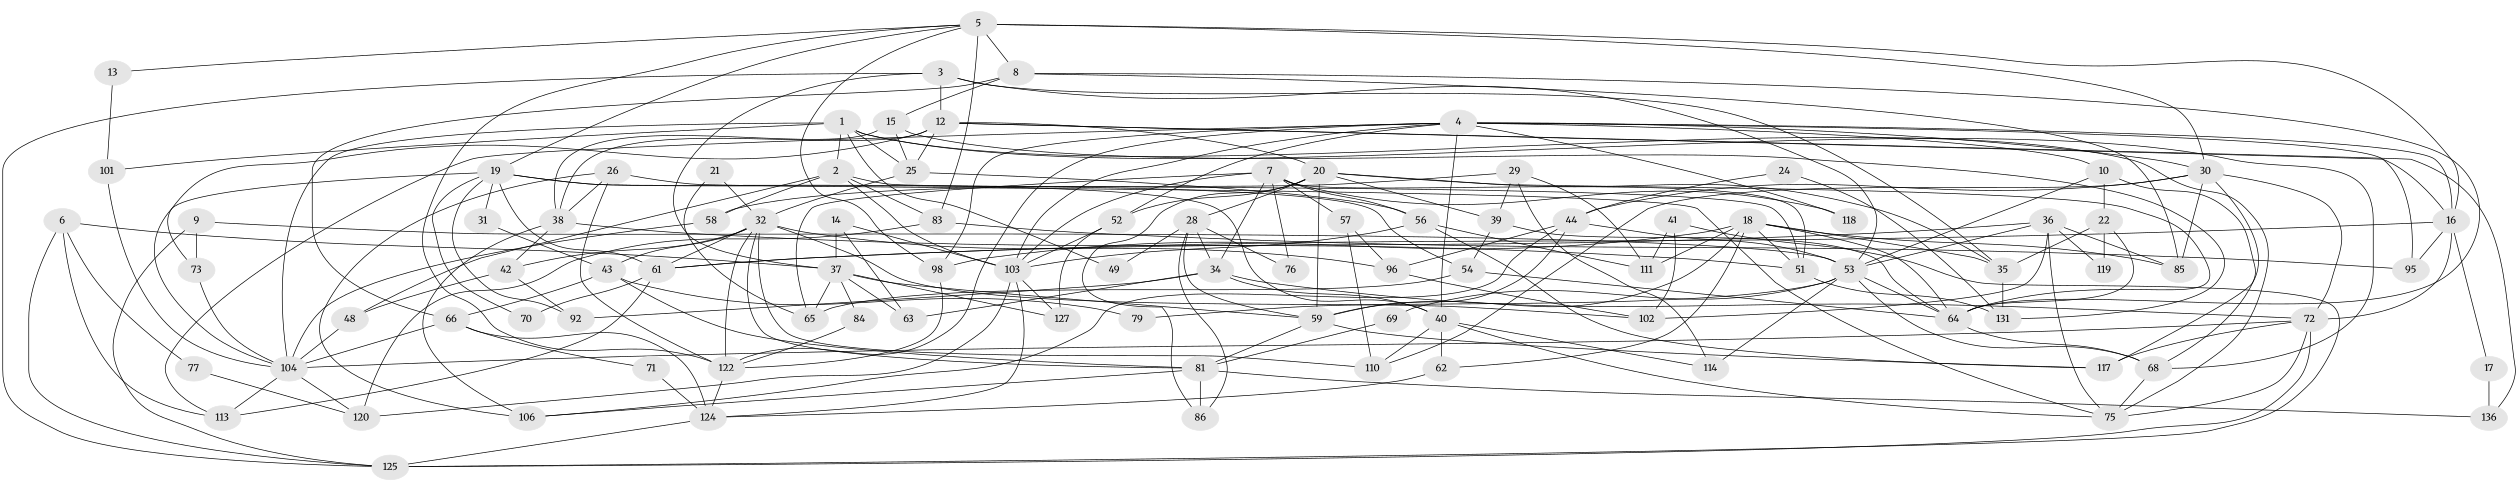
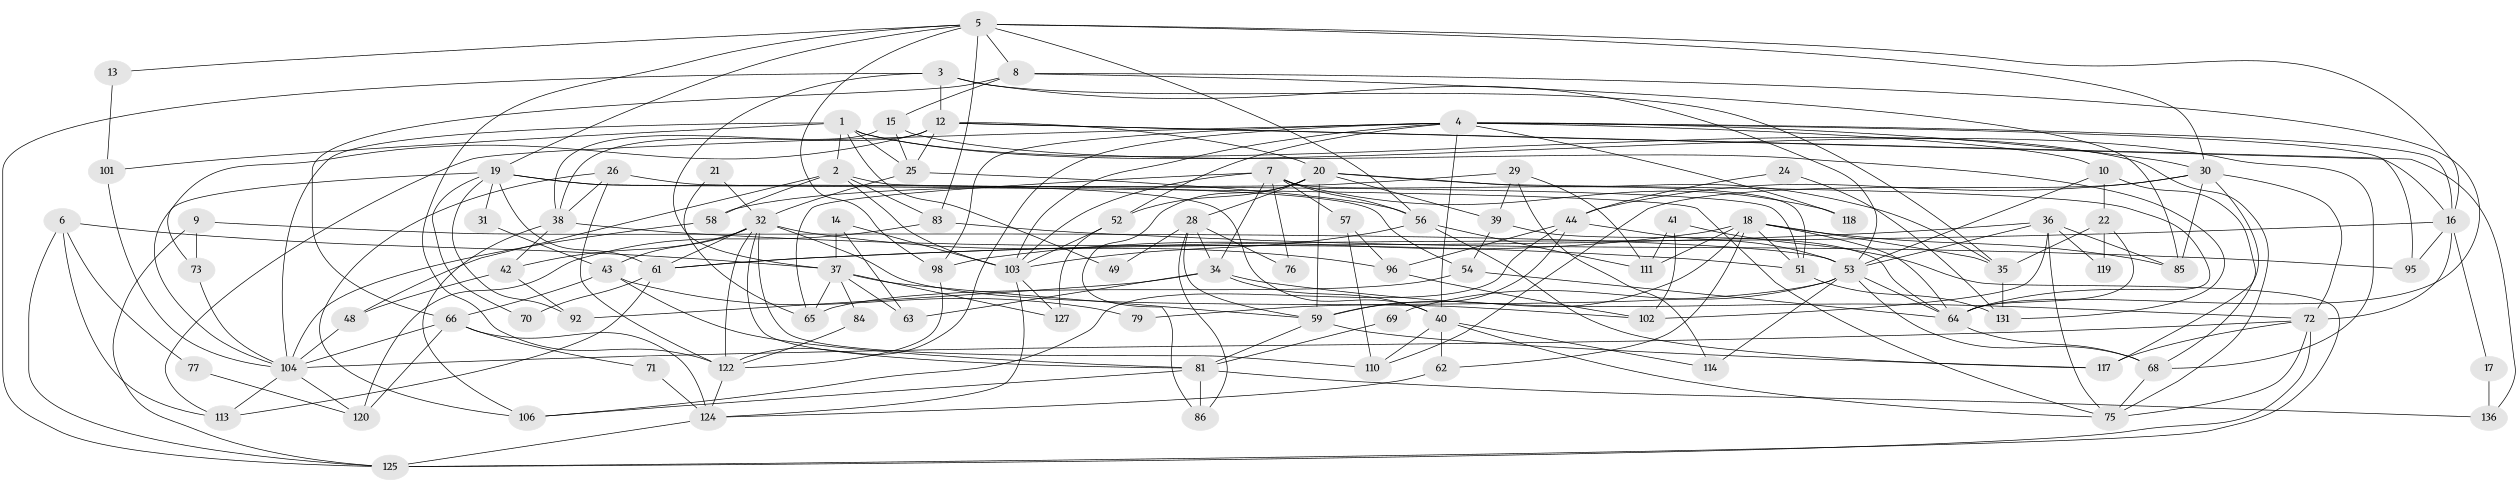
  graph {
    fontname=Merriweather
    node [color=gray90 fontname=Merriweather style=filled]
    edge [fontname=Merriweather]
    1 [super="+27"]
    2 [super="+108"]
    25
    49
    68 [super="+99"]
    75 [super="+115"]
    101
    104 [super="+132"]
    48
    51 [super="+82"]
    58
    83
    103 [super="+133"]
    56
    32 [super="+129"]
    113
    120
    131
    95
    127
    124 [super="+137"]
    3 [super="+121"]
    12 [super="+112"]
    35 [super="+74"]
    37 [super="+45"]
    53 [super="+130"]
    125 [super="+128"]
    16
    73
    20 [super="+47"]
    38 [super="+90"]
    136
    65
    63
    59 [super="+91"]
    84
    64 [super="+67"]
    114
    79
    69
    4 [super="+107"]
    10
    30 [super="+134"]
    40 [super="+89"]
    52
    98
    118
    122 [super="+123"]
    22 [super="+93"]
    17
    61 [super="+94"]
    72 [super="+88"]
    85
    44 [super="+46"]
    110
    117 [super="+138"]
    62
    5 [super="+116"]
    8 [super="+135"]
    13
    19 [super="+55"]
    15
    66
    31
    54 [super="+109"]
    70
    92
    111
    6
    77
    7 [super="+23"]
    34 [super="+126"]
    57
    76
    96
    71
    9
    119
    28
    39 [super="+87"]
    86
    43 [super="+60"]
    106
    42
    14 [super="+33"]
    18 [super="+78"]
    81
    102
    21
    24
    26 [super="+80"]
    29 [super="+100"]
    36 [super="+50"]
    41 [super="+97"]
    1 -- 2
    1 -- 25
    1 -- 49
    1 -- 68
    1 -- 75
    1 -- 101
    1 -- 104
    2 -- 48
    2 -- 51
    2 -- 58
    2 -- 83
    2 -- 103
    25 -- 56
    25 -- 32
    68 -- 75
    101 -- 104
    104 -- 113
    104 -- 120
    48 -- 104
    51 -- 131
    58 -- 104
    83 -- 120
    83 -- 95
-   103 -- 120
+   66 -- 120
    103 -- 127
    103 -- 124
    56 -- 103
    56 -- 117
    56 -- 111
    32 -- 122
    32 -- 61
    32 -- 110
    32 -- 96
    32 -- 43
    32 -- 42
    32 -- 81
    32 -- 102
    124 -- 125
    3 -- 12
    3 -- 35
    3 -- 37
    3 -- 53
    3 -- 125
    12 -- 25
    12 -- 16
    12 -- 73
    12 -- 20
    12 -- 38
    12 -- 136
    35 -- 131
    37 -- 127
    37 -- 65
    37 -- 63
    37 -- 59
    37 -- 84
    53 -- 68
    53 -- 64
    53 -- 114
    53 -- 79
    53 -- 69
    16 -- 95
    16 -- 17
    16 -- 61
    16 -- 72
    73 -- 104
    20 -- 35
    20 -- 59
    20 -- 64
    20 -- 52
    20 -- 28
    20 -- 39
    20 -- 86
    38 -- 51
    38 -- 106
    38 -- 42
    59 -- 117
    59 -- 81
    84 -- 122
    64 -- 68
    69 -- 81
    4 -- 103
    4 -- 113
    4 -- 95
    4 -- 16
    4 -- 10
    4 -- 30
    4 -- 40
    4 -- 52
    4 -- 98
    4 -- 118
    4 -- 122
    10 -- 68
    10 -- 53
    10 -- 22 [weight=2]
    30 -- 72
    30 -- 85
    30 -- 44
    30 -- 110
    30 -- 117
    40 -- 75
    40 -- 114
    40 -- 110
    40 -- 62
    52 -- 103
    52 -- 127
    98 -- 122
    122 -- 124
    22 -- 35
    22 -- 64 [weight=2]
    22 -- 119
    17 -- 136
    61 -- 113
    61 -- 70
    72 -- 75
    72 -- 104
    72 -- 125
    72 -- 117
    44 -- 53
    44 -- 59
    44 -- 96
    44 -- 106
    62 -- 124
    5 -- 83
+   5 -- 56
    5 -- 16
    5 -- 30
    5 -- 98
    5 -- 122
    5 -- 8
    5 -- 13
    5 -- 19
    8 -- 64
    8 -- 85
    8 -- 15
    8 -- 66
    13 -- 101
    19 -- 104
    19 -- 40
    19 -- 61
    19 -- 31
    19 -- 54
    19 -- 70
    19 -- 92
    15 -- 25
    15 -- 131
    15 -- 38
    66 -- 104
    66 -- 124
    66 -- 71
    31 -- 43
    54 -- 65
    54 -- 64
    6 -- 113
    6 -- 37
    6 -- 125
    6 -- 77
    77 -- 120
    7 -- 51
    7 -- 103
    7 -- 56
    7 -- 65
    7 -- 118
    7 -- 34
    7 -- 57
    7 -- 76
    34 -- 63
    34 -- 40
    34 -- 72
    34 -- 92
    57 -- 110
    57 -- 96
    96 -- 102
    71 -- 124
    9 -- 53
    9 -- 125
    9 -- 73
    28 -- 49
    28 -- 59
    28 -- 34
    28 -- 76
    28 -- 86
    39 -- 64
    39 -- 54
    43 -- 79
    43 -- 66
    43 -- 81
    42 -- 48
    42 -- 92
    14 -- 103 [weight=2]
    14 -- 37
    14 -- 63
    18 -- 51
    18 -- 35
    18 -- 59
    18 -- 64
    18 -- 98
    18 -- 85
    18 -- 62
    18 -- 111
    81 -- 136
    81 -- 86
    81 -- 106
    21 -- 32
    21 -- 65
    24 -- 131
    24 -- 44
    26 -- 75
    26 -- 38
    26 -- 122
    26 -- 106
    29 -- 58
    29 -- 114
    29 -- 111
    29 -- 39
    36 -- 75
    36 -- 53
    36 -- 61
    36 -- 85
    36 -- 119
    36 -- 102
    41 -- 125
    41 -- 111
    41 -- 102
  }
